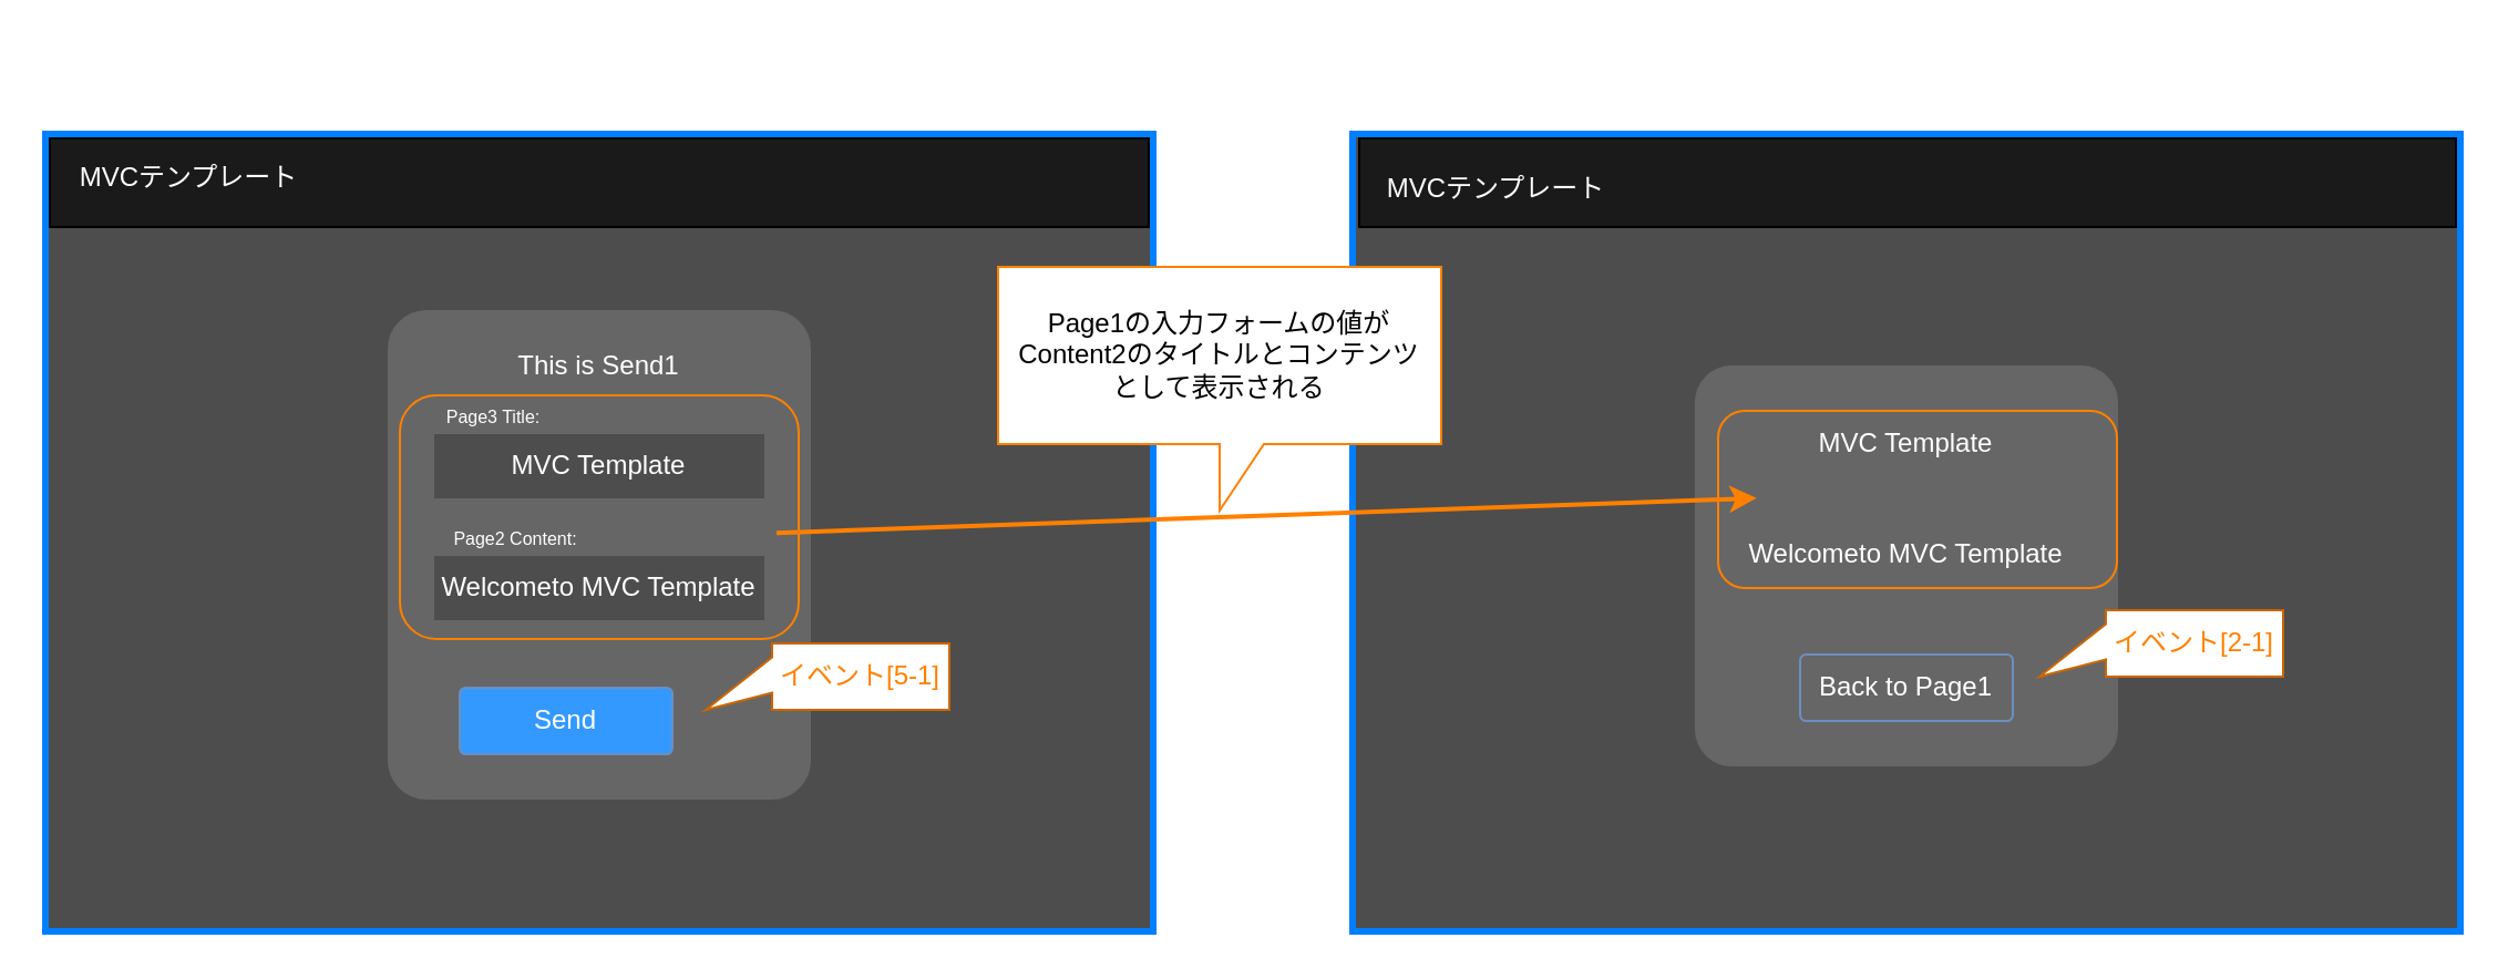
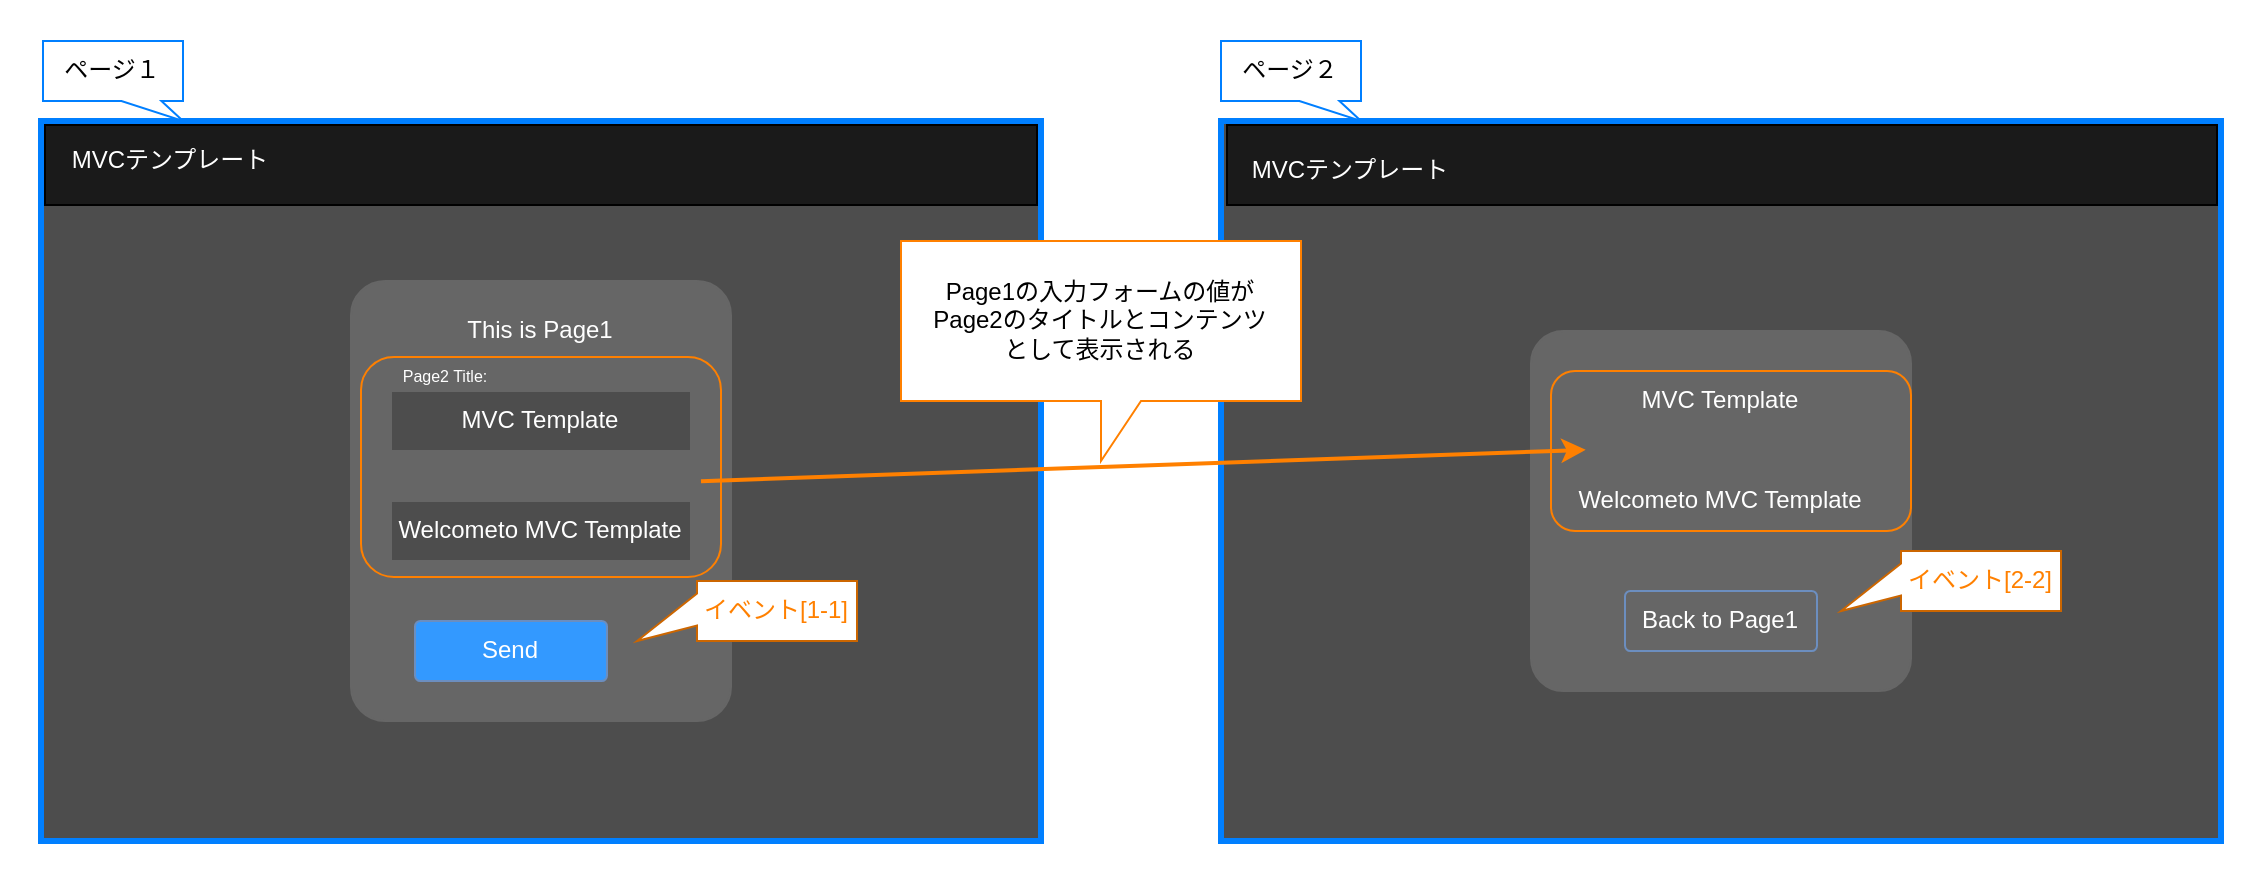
  <mxCell id="0" />
  <mxCell id="1" parent="0" />
  <mxCell id="2" value="" style="rounded=0;whiteSpace=wrap;html=1;fillColor=#4D4D4D;fontColor=#333333;strokeColor=#007FFF;strokeWidth=3;" parent="1" vertex="1"><mxGeometry x="20" y="60" width="500" height="360" as="geometry" /></mxCell>
  <mxCell id="3" value="" style="rounded=1;whiteSpace=wrap;html=1;fillColor=#666666;fontColor=#333333;strokeColor=#666666;arcSize=9;" parent="1" vertex="1"><mxGeometry x="175" y="140" width="190" height="220" as="geometry" /></mxCell>
  <mxCell id="4" value="" style="rounded=0;whiteSpace=wrap;html=1;fillColor=#1A1A1A;" parent="1" vertex="1"><mxGeometry x="22" y="62" width="496" height="40" as="geometry" /></mxCell>
  <mxCell id="5" value="&lt;font color=&quot;#ffffff&quot;&gt;MVCテンプレート&lt;/font&gt;" style="text;html=1;strokeColor=none;fillColor=none;align=center;verticalAlign=middle;whiteSpace=wrap;rounded=0;" parent="1" vertex="1"><mxGeometry x="20" y="65" width="130" height="30" as="geometry" /></mxCell>
  <mxCell id="6" value="&lt;font color=&quot;#ffffff&quot;&gt;MVC Template&lt;/font&gt;" style="rounded=0;whiteSpace=wrap;html=1;fillColor=#4D4D4D;fontColor=#333333;strokeColor=#666666;" parent="1" vertex="1"><mxGeometry x="195" y="195" width="150" height="30" as="geometry" /></mxCell>
- <mxCell id="7" value="&lt;font color=&quot;#ffffff&quot; style=&quot;font-size: 8px;&quot;&gt;Page3 Title:&lt;/font&gt;" style="text;html=1;strokeColor=none;fillColor=none;align=center;verticalAlign=middle;whiteSpace=wrap;rounded=0;fontSize=9;" parent="1" vertex="1"><mxGeometry x="195" y="180" width="55" height="15" as="geometry" /></mxCell>
+ <mxCell id="7" value="&lt;font color=&quot;#ffffff&quot; style=&quot;font-size: 8px;&quot;&gt;Page2 Title:&lt;/font&gt;" style="text;html=1;strokeColor=none;fillColor=none;align=center;verticalAlign=middle;whiteSpace=wrap;rounded=0;fontSize=9;" parent="1" vertex="1"><mxGeometry x="195" y="180" width="55" height="15" as="geometry" /></mxCell>
  <mxCell id="8" value="Welcometo MVC Template" style="rounded=0;whiteSpace=wrap;html=1;fillColor=#4D4D4D;fontColor=#FFFFFF;strokeColor=#666666;" parent="1" vertex="1"><mxGeometry x="195" y="250" width="150" height="30" as="geometry" /></mxCell>
  <mxCell id="9" value="Send" style="rounded=1;whiteSpace=wrap;html=1;fillColor=#3399FF;strokeColor=#6c8ebf;arcSize=9;fontColor=#FFFFFF;" parent="1" vertex="1"><mxGeometry x="207" y="310" width="96" height="30" as="geometry" /></mxCell>
- <mxCell id="10" value="イベント[5-1]" style="shape=callout;whiteSpace=wrap;html=1;perimeter=calloutPerimeter;direction=south;position2=1;base=16;size=30;position=0.21;fillColor=default;fontColor=#FF8000;strokeColor=#CC6600;" parent="1" vertex="1"><mxGeometry x="318" y="290" width="110" height="30" as="geometry" /></mxCell>
- <mxCell id="11" value="&lt;font color=&quot;#ffffff&quot;&gt;This is Send1&lt;/font&gt;" style="text;html=1;strokeColor=none;fillColor=none;align=center;verticalAlign=middle;whiteSpace=wrap;rounded=0;" parent="1" vertex="1"><mxGeometry x="205" y="150" width="130" height="30" as="geometry" /></mxCell>
- <mxCell id="12" value="&lt;font color=&quot;#ffffff&quot; style=&quot;font-size: 8px;&quot;&gt;Page2 Content:&lt;/font&gt;" style="text;html=1;strokeColor=none;fillColor=none;align=center;verticalAlign=middle;whiteSpace=wrap;rounded=0;fontSize=9;" parent="1" vertex="1"><mxGeometry x="195" y="235" width="75" height="15" as="geometry" /></mxCell>
+ <mxCell id="10" value="イベント[1-1]" style="shape=callout;whiteSpace=wrap;html=1;perimeter=calloutPerimeter;direction=south;position2=1;base=16;size=30;position=0.21;fillColor=default;fontColor=#FF8000;strokeColor=#CC6600;" parent="1" vertex="1"><mxGeometry x="318" y="290" width="110" height="30" as="geometry" /></mxCell>
+ <mxCell id="11" value="&lt;font color=&quot;#ffffff&quot;&gt;This is Page1&lt;/font&gt;" style="text;html=1;strokeColor=none;fillColor=none;align=center;verticalAlign=middle;whiteSpace=wrap;rounded=0;" parent="1" vertex="1"><mxGeometry x="205" y="150" width="130" height="30" as="geometry" /></mxCell>
  <mxCell id="13" value="" style="rounded=0;whiteSpace=wrap;html=1;fillColor=#4D4D4D;fontColor=#CC6600;strokeColor=#007FFF;strokeWidth=3;" parent="1" vertex="1"><mxGeometry x="610" y="60" width="500" height="360" as="geometry" /></mxCell>
  <mxCell id="14" value="" style="rounded=1;whiteSpace=wrap;html=1;fillColor=#666666;fontColor=#333333;strokeColor=#666666;arcSize=9;" parent="1" vertex="1"><mxGeometry x="765" y="165" width="190" height="180" as="geometry" /></mxCell>
  <mxCell id="15" value="" style="rounded=0;whiteSpace=wrap;html=1;fillColor=#1A1A1A;" parent="1" vertex="1"><mxGeometry x="613" y="62" width="495" height="40" as="geometry" /></mxCell>
  <mxCell id="16" value="&lt;font color=&quot;#ffffff&quot;&gt;MVCテンプレート&lt;/font&gt;" style="text;html=1;strokeColor=none;fillColor=none;align=center;verticalAlign=middle;whiteSpace=wrap;rounded=0;" parent="1" vertex="1"><mxGeometry x="610" y="70" width="130" height="30" as="geometry" /></mxCell>
  <mxCell id="17" value="&lt;span style=&quot;color: rgb(255, 255, 255);&quot;&gt;MVC Template&lt;/span&gt;" style="rounded=0;whiteSpace=wrap;html=1;fillColor=none;fontColor=#333333;strokeColor=none;" parent="1" vertex="1"><mxGeometry x="785" y="185" width="150" height="30" as="geometry" /></mxCell>
  <mxCell id="18" value="Welcometo MVC Template" style="rounded=0;whiteSpace=wrap;html=1;fillColor=none;fontColor=#FFFFFF;strokeColor=none;" parent="1" vertex="1"><mxGeometry x="785" y="235" width="150" height="30" as="geometry" /></mxCell>
  <mxCell id="19" value="Back to Page1" style="rounded=1;whiteSpace=wrap;html=1;fillColor=#666666;strokeColor=#6c8ebf;arcSize=9;fontColor=#FFFFFF;" parent="1" vertex="1"><mxGeometry x="812" y="295" width="96" height="30" as="geometry" /></mxCell>
- <mxCell id="20" value="イベント[2-1]" style="shape=callout;whiteSpace=wrap;html=1;perimeter=calloutPerimeter;direction=south;position2=1;base=16;size=30;position=0.21;fillColor=default;fontColor=#FF8000;strokeColor=#CC6600;" parent="1" vertex="1"><mxGeometry x="920" y="275" width="110" height="30" as="geometry" /></mxCell>
+ <mxCell id="20" value="イベント[2-2]" style="shape=callout;whiteSpace=wrap;html=1;perimeter=calloutPerimeter;direction=south;position2=1;base=16;size=30;position=0.21;fillColor=default;fontColor=#FF8000;strokeColor=#CC6600;" parent="1" vertex="1"><mxGeometry x="920" y="275" width="110" height="30" as="geometry" /></mxCell>
  <mxCell id="21" style="edgeStyle=none;html=1;entryX=0.049;entryY=1.314;entryDx=0;entryDy=0;strokeColor=#FF8000;strokeWidth=2;exitX=0.921;exitY=0.455;exitDx=0;exitDy=0;exitPerimeter=0;entryPerimeter=0;" parent="1" source="3" target="17" edge="1"><mxGeometry relative="1" as="geometry" /></mxCell>
  <mxCell id="22" value="" style="rounded=1;whiteSpace=wrap;html=1;fillColor=none;strokeColor=#FF8000;" parent="1" vertex="1"><mxGeometry x="180" y="178" width="180" height="110" as="geometry" /></mxCell>
  <mxCell id="23" value="" style="rounded=1;whiteSpace=wrap;html=1;fillColor=none;strokeColor=#FF8000;" parent="1" vertex="1"><mxGeometry x="775" y="185" width="180" height="80" as="geometry" /></mxCell>
- <mxCell id="24" value="Page1の入力フォームの値が&lt;br&gt;Content2のタイトルとコンテンツ&lt;br&gt;として表示される" style="shape=callout;whiteSpace=wrap;html=1;perimeter=calloutPerimeter;strokeColor=#FF8000;fillColor=default;" parent="1" vertex="1"><mxGeometry x="450" y="120" width="200" height="110" as="geometry" /></mxCell>
+ <mxCell id="24" value="Page1の入力フォームの値が&lt;br&gt;Page2のタイトルとコンテンツ&lt;br&gt;として表示される" style="shape=callout;whiteSpace=wrap;html=1;perimeter=calloutPerimeter;strokeColor=#FF8000;fillColor=default;" parent="1" vertex="1"><mxGeometry x="450" y="120" width="200" height="110" as="geometry" /></mxCell>
+ <mxCell id="25" value="ページ１" style="shape=callout;whiteSpace=wrap;html=1;perimeter=calloutPerimeter;strokeColor=#007FFF;strokeWidth=1;size=10;position=0.56;base=20;position2=1;" vertex="1" parent="1"><mxGeometry x="21" y="20" width="70" height="40" as="geometry" /></mxCell>
+ <mxCell id="26" value="ページ２" style="shape=callout;whiteSpace=wrap;html=1;perimeter=calloutPerimeter;strokeColor=#007FFF;strokeWidth=1;size=10;position=0.56;base=20;position2=1;" vertex="1" parent="1"><mxGeometry x="610" y="20" width="70" height="40" as="geometry" /></mxCell>
